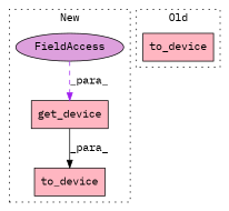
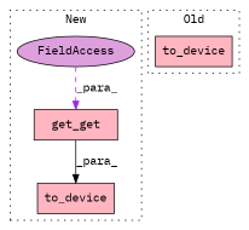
  digraph {
    fontname="IBM Plex Mono"
    node [a=32 l="10,1" shape=box style=filled fillcolor=lightpink fontname="IBM Plex Mono"]
    edge [fontname="IBM Plex Mono"]
    n1 [label=to_device s="15220,15273"]
-   n2 [l="11,1" label=get_device s="15230,15272"]
+   n2 [l="11,1" label=get_get s="15230,15272"]
    n3 [a=22 l=23 label=FieldAccess s=15241 shape=ellipse fillcolor=plum]
    n4 [label=to_device s="14976,15020"]
    subgraph cluster_1 {
      label=New
      style=dotted
      n1
      n2
      n3
    }
    subgraph cluster_2 {
      label=Old
      style=dotted
      n4
    }
    n2 -> n1 [label=_para_ color=black style=solid]
    n3 -> n2 [label=_para_ color=purple style=dashed]
  }
